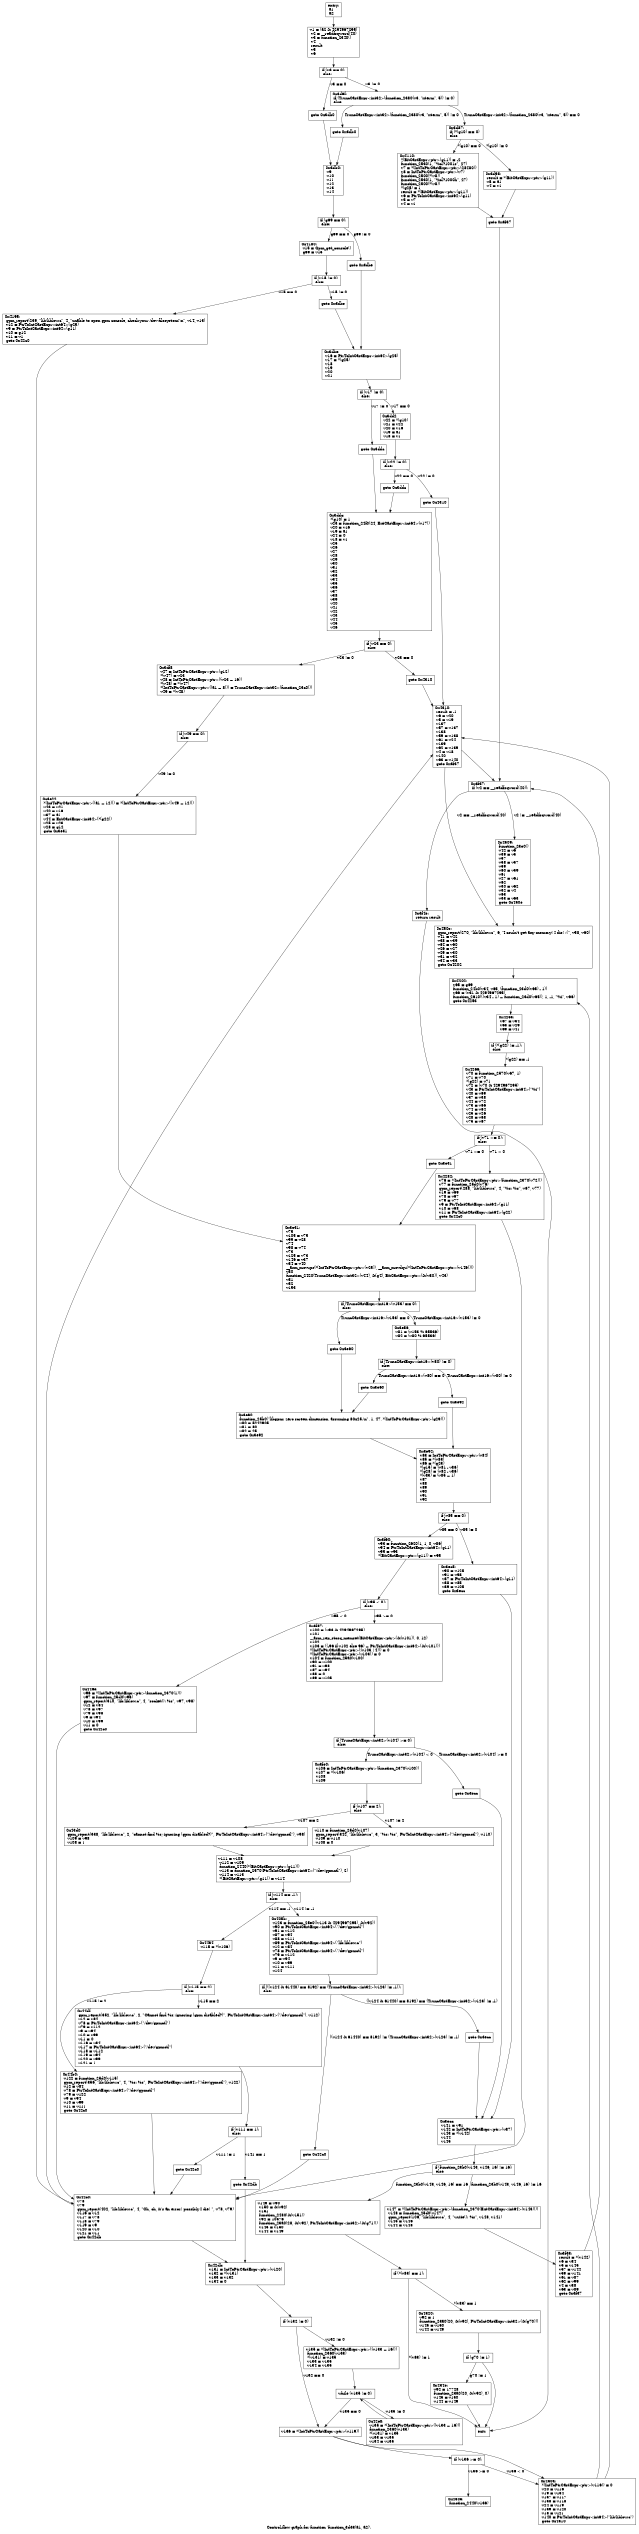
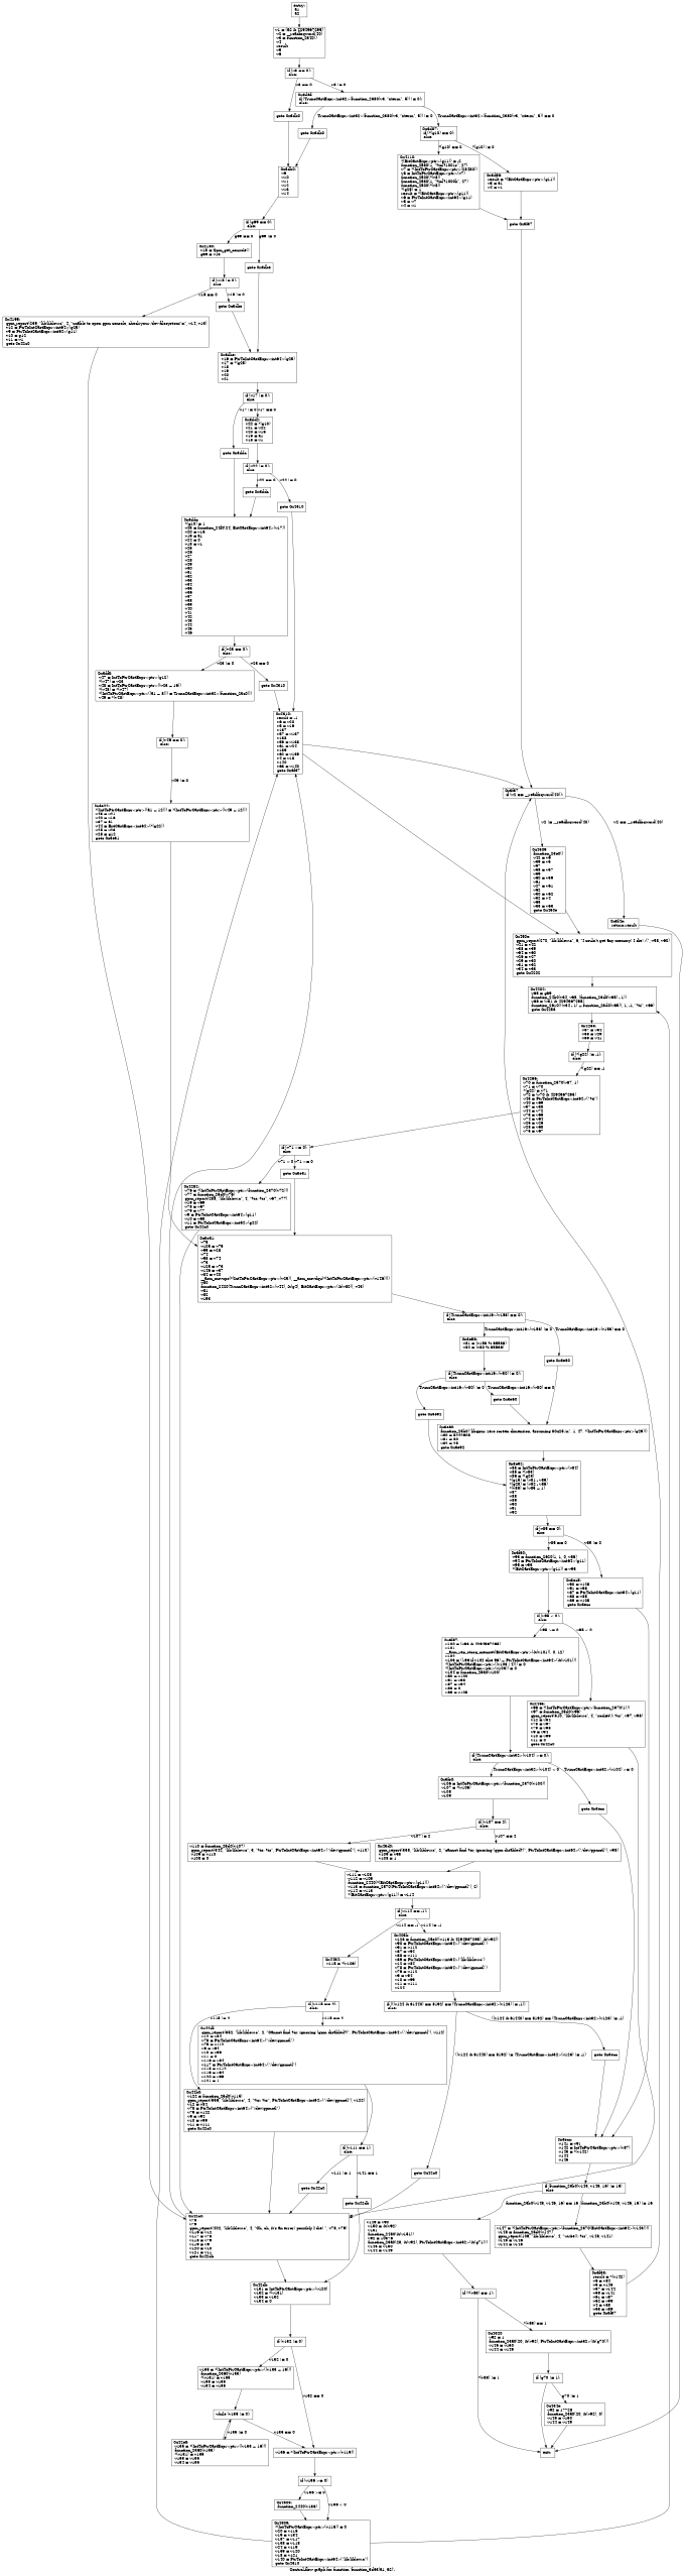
  digraph {
    label="Control-flow graph for function 'function_3d33(a1, a2)'."
    node [shape=record]
    n1 [label="{entry:\l  a1\l  a2\l}"]
    n2 [label="{  v1 = (a2 & 4294967295)\l  v2 = __readfsqword(40)\l  v3 = function_2340()\l  v4\l  result\l  v5\l  v6\l}"]
    n3 [label="{  if (v3 == 0):\l  else:\l}"]
    n4 [label="{  goto 0x3db0\l}"]
    n5 [label="{0x3d6f:\l  if (TruncCastExpr\<int32\>(function_2380(v3, \"xterm\", 5)) != 0):\l  else:\l}"]
    n6 [label="{0x3db0:\l  v9\l  v10\l  v11\l  v12\l  v13\l  v14\l}"]
    n7 [label="{  goto 0x3db0\l}"]
    n8 [label="{0x3d87:\l  if (*(g10) == 0):\l  else:\l}"]
    n9 [label="{  if (g69 == 0):\l  else:\l}"]
    n10 [label="{0x4110:\l  *(BitCastExpr\<ptr\>(g11)) = -2\l  function_2530(1, \"%c[?1001s\", 27)\l  v7 = *(IntToPtrCastExpr\<ptr\>(28480))\l  v8 = IntToPtrCastExpr\<ptr\>(v7)\l  function_2500(*(v8))\l  function_2530(1, \"%c[?1000h\", 27)\l  function_2500(*(v8))\l  *(g25) = 1\l  result = *(BitCastExpr\<ptr\>(g11))\l  v6 = PtrToIntCastExpr\<int64\>(g11)\l  v5 = v7\l  v4 = v1\l}"]
    n11 [label="{0x3d98:\l  result = *(BitCastExpr\<ptr\>(g11))\l  v5 = a1\l  v4 = v1\l}"]
    n12 [label="{0x4180:\l  v15 = Gpm_get_console()\l  g69 = v15\l}"]
    n13 [label="{  goto 0x3dbe\l}"]
    n14 [label="{  goto 0x3f37\l}"]
    n15 [label="{  if (v15 != 0):\l  else:\l}"]
    n16 [label="{0x3dbe:\l  v16 = PtrToIntCastExpr\<int64\>(g25)\l  v17 = *(g25)\l  v18\l  v19\l  v20\l  v21\l}"]
    n17 [label="{0x3f37:\l  if (v2 == __readfsqword(40)):\l}"]
    n18 [label="{  goto 0x3dbe\l}"]
    n19 [label="{0x4195:\l  gpm_report(239, \"lib/liblow.c\", 4, \"unable to open gpm console, check your /dev filesystem!\\n\", v14, v13)\l  v12 = PtrToIntCastExpr\<int64\>(g25)\l  v9 = PtrToIntCastExpr\<int64\>(g11)\l  v10 = g12\l  v11 = v1\l  goto 0x42c0\l}"]
    n20 [label="{  if (v17 != 0):\l  else:\l}"]
    n21 [label="{0x3f4e:\l  return result\l}"]
    n22 [label="{0x4509:\l  function_23e0()\l  v42 = v6\l  v39 = v5\l  v57\l  v58 = v57\l  v59\l  v60 = v59\l  v61\l  v27 = v61\l  v62\l  v30 = v62\l  v32 = v4\l  v63\l  v33 = v63\l  goto 0x450e\l}"]
    n23 [label="{0x42c0:\l  v78\l  v79\l  gpm_report(402, \"lib/liblow.c\", 4, \"Oh, oh, it\'s an error! possibly I die! \", v78, v79)\l  v116 = v12\l  v117 = v78\l  v118 = v79\l  v119 = v9\l  v120 = v10\l  v121 = v11\l  goto 0x42db\l}"]
    n24 [label="{  goto 0x3ddc\l}"]
    n25 [label="{0x3dd2:\l  v22 = *(g10)\l  v21 = v22\l  v20 = v16\l  v19 = a1\l  v18 = v1\l}"]
    n26 [label="{exit:\l}"]
    n27 [label="{0x450e:\l  gpm_report(270, \"lib/liblow.c\", 6, \"I couln\'t get any memory! I die! :(\", v58, v60)\l  v41 = v42\l  v38 = v39\l  v64 = v60\l  v26 = v27\l  v29 = v30\l  v31 = v32\l  v34 = v33\l  goto 0x4202\l}"]
    n28 [label="{0x4310:\l  result = -1\l  v6 = v20\l  v5 = v19\l  v137\l  v57 = v137\l  v138\l  v59 = v138\l  v61 = v24\l  v139\l  v62 = v139\l  v4 = v18\l  v140\l  v63 = v140\l  goto 0x3f37\l}"]
    n29 [label="{0x42db:\l  v131 = IntToPtrCastExpr\<ptr\>(v120)\l  v132 = *(v131)\l  v133 = v132\l  v134 = 0\l}"]
    n30 [label="{0x3ddc:\l  *(g10) = 1\l  v23 = function_24f0(24, ExtCastExpr\<int64\>(v17))\l  v20 = v16\l  v19 = a1\l  v24 = 0\l  v18 = v1\l  v25\l  v26\l  v27\l  v28\l  v29\l  v30\l  v31\l  v32\l  v33\l  v34\l  v35\l  v36\l  v37\l  v38\l  v39\l  v40\l  v41\l  v42\l  v43\l  v44\l  v45\l  v46\l}"]
    n31 [label="{  if (v22 != 0):\l  else:\l}"]
    n32 [label="{0x4202:\l  v65 = g69\l  function_24b0(v34, v65, (function_23d0(v65) - 1))\l  v66 = (v31 & 4294967295)\l  function_2610(((v34 - 1) + function_23d0(v65)), 1, -1, \"%i\", v66)\l  goto 0x4253\l}"]
    n33 [label="{  if (v132 != 0):\l}"]
    n34 [label="{  if (v23 == 0):\l  else:\l}"]
    n35 [label="{  goto 0x4310\l}"]
    n36 [label="{  goto 0x3ddc\l}"]
    n37 [label="{0x4253:\l  v67 = v34\l  v68 = v29\l  v69 = v41\l}"]
    n38 [label="{  v135 = *(IntToPtrCastExpr\<ptr\>((v133 + 16)))\l  function_2360(v133)\l  *(v131) = v135\l  v133 = v135\l  v134 = v135\l}"]
    n39 [label="{  v136 = *(IntToPtrCastExpr\<ptr\>(v119))\l}"]
    n40 [label="{  goto 0x4310\l}"]
    n41 [label="{0x3df8:\l  v47 = IntToPtrCastExpr\<ptr\>(g12)\l  *(v47) = v23\l  v48 = IntToPtrCastExpr\<ptr\>((v23 + 16))\l  *(v48) = *(v47)\l  *(IntToPtrCastExpr\<ptr\>((a1 + 8))) = TruncCastExpr\<int32\>(function_23c0())\l  v49 = *(v48)\l}"]
    n42 [label="{  if (*(g22) != -1):\l  else:\l}"]
    n43 [label="{  while (v135 != 0):\l}"]
    n44 [label="{  if (v136 \>= 0):\l}"]
    n45 [label="{  if (v49 == 0):\l  else:\l}"]
    n46 [label="{0x4266:\l  v70 = function_2570(v67, 1)\l  v71 = v70\l  *(g22) = v71\l  v72 = (v70 & 4294967295)\l  v43 = PtrToIntCastExpr\<int64\>(\"%i\")\l  v40 = v69\l  v37 = v38\l  v44 = v72\l  v73 = v66\l  v74 = v64\l  v25 = v26\l  v28 = v68\l  v75 = v67\l}"]
    n47 [label="{0x42e8:\l  v135 = *(IntToPtrCastExpr\<ptr\>((v133 + 16)))\l  function_2360(v133)\l  *(v131) = v135\l  v133 = v135\l  v134 = v135\l}"]
    n48 [label="{0x4305:\l  function_2440(v136)\l}"]
    n49 [label="{0x430a:\l  *(IntToPtrCastExpr\<ptr\>(v116)) = 0\l  v20 = v116\l  v19 = v134\l  v137 = v117\l  v138 = v118\l  v24 = v119\l  v139 = v120\l  v18 = v121\l  v140 = PtrToIntCastExpr\<int64\>(\"lib/liblow.c\")\l  goto 0x4310\l}"]
    n50 [label="{0x3e22:\l  *(IntToPtrCastExpr\<ptr\>((a1 + 12))) = *(IntToPtrCastExpr\<ptr\>((v49 + 12)))\l  v43 = v21\l  v40 = v16\l  v37 = a1\l  v44 = ExtCastExpr\<int64\>(*(g22))\l  v25 = v23\l  v28 = g12\l  goto 0x3e31\l}"]
    n51 [label="{  if (v71 \>= 0):\l  else:\l}"]
    n52 [label="{0x3e31:\l  v75\l  v105 = v75\l  v99 = v28\l  v74\l  v98 = v74\l  v73\l  v125 = v73\l  v146 = v37\l  v84 = v40\l  __asm_movups(*(IntToPtrCastExpr\<ptr\>(v25)), __asm_movdqu(*(IntToPtrCastExpr\<ptr\>(v146))))\l  v80\l  function_2420(TruncCastExpr\<int32\>(v44), &(g4), BitCastExpr\<ptr\>(&(v80)), v43)\l  v81\l  v82\l  v153\l}"]
    n53 [label="{  goto 0x3e31\l}"]
    n54 [label="{0x4282:\l  v76 = *(IntToPtrCastExpr\<ptr\>(function_2370(v72)))\l  v77 = function_25d0(v76)\l  gpm_report(288, \"lib/liblow.c\", 4, \"%s: %s\", v67, v77)\l  v19 = v69\l  v78 = v67\l  v79 = v77\l  v9 = PtrToIntCastExpr\<int64\>(g11)\l  v10 = v68\l  v11 = PtrToIntCastExpr\<int64\>(g22)\l  goto 0x42c0\l}"]
    n55 [label="{  if (TruncCastExpr\<int16\>(v153) == 0):\l  else:\l}"]
    n56 [label="{  goto 0x3e60\l}"]
    n57 [label="{0x3e56:\l  v81 = (v153 % 65536)\l  v82 = (v80 % 65536)\l}"]
    n58 [label="{0x3e60:\l  function_25b0(\"libgpm: zero screen dimension, assuming 80x25.\\n\", 1, 47, *(IntToPtrCastExpr\<ptr\>(g29)))\l  v80 = 5242905\l  v81 = 80\l  v82 = 25\l  goto 0x3e92\l}"]
    n59 [label="{  if (TruncCastExpr\<int16\>(v80) != 0):\l  else:\l}"]
    n60 [label="{0x3e92:\l  v83 = IntToPtrCastExpr\<ptr\>(v84)\l  v85 = *(v83)\l  v86 = *(g23)\l  *(g15) = (v81 - v86)\l  *(g28) = (v82 - v86)\l  *(v83) = (v85 + 1)\l  v87\l  v88\l  v89\l  v90\l  v91\l  v92\l}"]
    n61 [label="{  goto 0x3e92\l}"]
    n62 [label="{  goto 0x3e60\l}"]
    n63 [label="{  if (v85 == 0):\l  else:\l}"]
    n64 [label="{0x3f60:\l  v93 = function_2620(1, 1, 0, v86)\l  v94 = PtrToIntCastExpr\<int64\>(g11)\l  v95 = v93\l  *(BitCastExpr\<ptr\>(g11)) = v95\l}"]
    n65 [label="{0x3ec5:\l  v90 = v125\l  v91 = v98\l  v87 = PtrToIntCastExpr\<int64\>(g11)\l  v88 = v85\l  v89 = v105\l  goto 0x3ecc\l}"]
    n66 [label="{  if (v95 \< 0):\l  else:\l}"]
    n67 [label="{0x3ecc:\l  v141 = v91\l  v142 = IntToPtrCastExpr\<ptr\>(v87)\l  v143 = *(v142)\l  v144\l  v145\l}"]
    n68 [label="{0x446e:\l  v96 = *(IntToPtrCastExpr\<ptr\>(function_2370(1)))\l  v97 = function_25d0(v96)\l  gpm_report(310, \"lib/liblow.c\", 4, \"socket(): %s\", v97, v98)\l  v12 = v84\l  v78 = v97\l  v79 = v98\l  v9 = v94\l  v10 = v99\l  v11 = 0\l  goto 0x42c0\l}"]
    n69 [label="{0x3f87:\l  v100 = (v93 & 4294967295)\l  v101\l  __asm_rep_stosq_memset(BitCastExpr\<ptr\>(&(v101)), 0, 12)\l  v102\l  v103 = ((-96 if v102 else 96) + PtrToIntCastExpr\<int64\>(&(v101)))\l  *(IntToPtrCastExpr\<ptr\>((v103 \| 4))) = 0\l  *(IntToPtrCastExpr\<ptr\>(v103)) = 0\l  v104 = function_25a0(v100)\l  v90 = v100\l  v91 = v98\l  v87 = v94\l  v88 = 0\l  v89 = v105\l}"]
    n70 [label="{  if (function_23b0(v143, v146, 16) != 16):\l  else:\l}"]
    n71 [label="{  if (TruncCastExpr\<int32\>(v104) \>= 0):\l  else:\l}"]
    n72 [label="{  v147 = *(IntToPtrCastExpr\<ptr\>(function_2370(ExtCastExpr\<int64\>(v143))))\l  v148 = function_25d0(v147)\l  gpm_report(106, \"lib/liblow.c\", 4, \"write(): %s\", v148, v141)\l  v145 = v146\l  v144 = v148\l}"]
    n73 [label="{  v149 = v90\l  v150 = &(v92)\l  v151\l  function_2480(&(v151))\l  v92 = 10576\l  function_23a0(28, &(v92), PtrToIntCastExpr\<int32\>(&(g71)))\l  v145 = v150\l  v144 = v149\l}"]
    n74 [label="{  goto 0x3ecc\l}"]
    n75 [label="{0x3fe0:\l  v106 = IntToPtrCastExpr\<ptr\>(function_2370(v100))\l  v107 = *(v106)\l  v108\l  v109\l}"]
    n76 [label="{0x3f33:\l  result = *(v142)\l  v6 = v84\l  v5 = v145\l  v57 = v144\l  v59 = v141\l  v61 = v87\l  v62 = v99\l  v4 = v88\l  v63 = v89\l  goto 0x3f37\l}"]
    n77 [label="{  if (*(v83) == 1):\l}"]
    n78 [label="{  if (v107 == 2):\l  else:\l}"]
    n79 [label="{0x4320:\l  v92 = 1\l  function_23a0(20, &(v92), PtrToIntCastExpr\<int32\>(&(g70)))\l  v145 = v150\l  v144 = v149\l}"]
    n80 [label="{0x43d0:\l  gpm_report(338, \"lib/liblow.c\", 2, \"cannot find %s; ignoring (gpm disabled?)\", PtrToIntCastExpr\<int64\>(\"/dev/gpmctl\"), v98)\l  v109 = v98\l  v108 = 1\l}"]
    n81 [label="{  v110 = function_25d0(v107)\l  gpm_report(342, \"lib/liblow.c\", 3, \"%s: %s\", PtrToIntCastExpr\<int64\>(\"/dev/gpmctl\"), v110)\l  v109 = v110\l  v108 = 0\l}"]
    n82 [label="{  if (g70 != 1):\l}"]
    n83 [label="{  v111 = v108\l  v112 = v109\l  function_2440(*(BitCastExpr\<ptr\>(g11)))\l  v113 = function_2570(PtrToIntCastExpr\<int64\>(\"/dev/gpmctl\"), 2)\l  v114 = v113\l  *(BitCastExpr\<ptr\>(g11)) = v114\l}"]
    n84 [label="{0x434e:\l  v92 = 17728\l  function_23a0(20, &(v92), 0)\l  v145 = v150\l  v144 = v149\l}"]
    n85 [label="{  if (v114 == -1):\l  else:\l}"]
    n86 [label="{0x44a4:\l  v115 = *(v106)\l}"]
    n87 [label="{0x405b:\l  v123 = function_25e0((v113 & 4294967295), &(v92))\l  v90 = PtrToIntCastExpr\<int64\>(\"/dev/gpmctl\")\l  v91 = v112\l  v87 = v94\l  v88 = v111\l  v89 = PtrToIntCastExpr\<int64\>(\"lib/liblow.c\")\l  v12 = v84\l  v78 = PtrToIntCastExpr\<int64\>(\"/dev/gpmctl\")\l  v79 = v112\l  v9 = v94\l  v10 = v99\l  v11 = v111\l  v124\l}"]
    n88 [label="{  if (v115 == 2):\l  else:\l}"]
    n89 [label="{  if (((v124 & 61440) == 8192) == (TruncCastExpr\<int32\>(v123) != -1)):\l  else:\l}"]
    n90 [label="{0x44df:\l  gpm_report(352, \"lib/liblow.c\", 2, \"Cannot find %s; ignoring (gpm disabled?)\", PtrToIntCastExpr\<int64\>(\"/dev/gpmctl\"), v112)\l  v12 = v84\l  v78 = PtrToIntCastExpr\<int64\>(\"/dev/gpmctl\")\l  v79 = v112\l  v9 = v94\l  v10 = v99\l  v11 = 0\l  v116 = v84\l  v117 = PtrToIntCastExpr\<int64\>(\"/dev/gpmctl\")\l  v118 = v112\l  v119 = v94\l  v120 = v99\l  v121 = 1\l}"]
    n91 [label="{0x44b0:\l  v122 = function_25d0(v115)\l  gpm_report(356, \"lib/liblow.c\", 4, \"%s: %s\", PtrToIntCastExpr\<int64\>(\"/dev/gpmctl\"), v122)\l  v12 = v84\l  v78 = PtrToIntCastExpr\<int64\>(\"/dev/gpmctl\")\l  v79 = v122\l  v9 = v94\l  v10 = v99\l  v11 = v111\l  goto 0x42c0\l}"]
    n92 [label="{  goto 0x3ecc\l}"]
    n93 [label="{  goto 0x42c0\l}"]
    n94 [label="{  if (v111 == 1):\l  else:\l}"]
    n95 [label="{  goto 0x42db\l}"]
    n96 [label="{  goto 0x42c0\l}"]
    n1 -> n2
    n2 -> n3
    n3 -> n4 [label="v3 == 0"]
    n3 -> n5 [label="v3 != 0"]
    n4 -> n6
    n5 -> n7 [label="TruncCastExpr\<int32\>(function_2380(v3, \"xterm\", 5)) != 0"]
    n5 -> n8 [label="TruncCastExpr\<int32\>(function_2380(v3, \"xterm\", 5)) == 0"]
    n6 -> n9
    n7 -> n6
    n8 -> n10 [label="*(g10) == 0"]
    n8 -> n11 [label="*(g10) != 0"]
    n9 -> n12 [label="g69 == 0"]
    n9 -> n13 [label="g69 != 0"]
    n10 -> n14
    n11 -> n14
    n12 -> n15
    n13 -> n16
    n14 -> n17
    n15 -> n18 [label="v15 != 0"]
    n15 -> n19 [label="v15 == 0"]
    n16 -> n20
    n17 -> n21 [label="v2 == __readfsqword(40)"]
    n17 -> n22 [label="v2 != __readfsqword(40)"]
    n18 -> n16
    n19 -> n23
    n20 -> n24 [label="v17 != 0"]
    n20 -> n25 [label="v17 == 0"]
    n21 -> n26
    n22 -> n27
    n23 -> n28
    n23 -> n29
    n24 -> n30
    n25 -> n31
    n27 -> n32
    n28 -> n17
    n28 -> n27
    n29 -> n33
    n30 -> n34
    n31 -> n35 [label="v22 != 0"]
    n31 -> n36 [label="v22 == 0"]
    n32 -> n37
    n33 -> n38 [label="v132 != 0"]
    n33 -> n39 [label="v132 == 0"]
    n34 -> n40 [label="v23 == 0"]
    n34 -> n41 [label="v23 != 0"]
    n35 -> n28
    n36 -> n30
    n37 -> n42
    n38 -> n43
    n39 -> n44
    n40 -> n28
    n41 -> n45
    n42 -> n46 [label="*(g22) == -1"]
    n43 -> n39 [label="v135 == 0"]
    n43 -> n47 [label="v135 != 0"]
    n44 -> n48 [label="v136 \>= 0"]
    n44 -> n49 [label="v136 \< 0"]
    n45 -> n50 [label="v49 != 0"]
    n46 -> n51
    n47 -> n43
-   n39 -> n49
+   n48 -> n49
    n49 -> n28
    n49 -> n32
    n50 -> n52
    n51 -> n53 [label="v71 \>= 0"]
    n51 -> n54 [label="v71 \< 0"]
    n52 -> n55
    n53 -> n52
    n54 -> n23
    n55 -> n56 [label="TruncCastExpr\<int16\>(v153) == 0"]
    n55 -> n57 [label="TruncCastExpr\<int16\>(v153) != 0"]
    n56 -> n58
    n57 -> n59
    n58 -> n60
    n59 -> n61 [label="TruncCastExpr\<int16\>(v80) != 0"]
    n59 -> n62 [label="TruncCastExpr\<int16\>(v80) == 0"]
    n60 -> n63
    n61 -> n60
    n62 -> n58
    n63 -> n64 [label="v85 == 0"]
    n63 -> n65 [label="v85 != 0"]
    n64 -> n66
    n65 -> n67
    n66 -> n68 [label="v95 \< 0"]
    n66 -> n69 [label="v95 \>= 0"]
    n67 -> n70
    n68 -> n23
    n69 -> n71
    n70 -> n72 [label="function_23b0(v143, v146, 16) != 16"]
    n70 -> n73 [label="function_23b0(v143, v146, 16) == 16"]
    n71 -> n74 [label="TruncCastExpr\<int32\>(v104) \>= 0"]
    n71 -> n75 [label="TruncCastExpr\<int32\>(v104) \< 0"]
    n72 -> n76
    n73 -> n77
    n74 -> n67
    n75 -> n78
    n76 -> n17
    n77 -> n26 [label="*(v83) != 1"]
    n77 -> n79 [label="*(v83) == 1"]
    n78 -> n80 [label="v107 == 2"]
    n78 -> n81 [label="v107 != 2"]
    n79 -> n82
    n80 -> n83
    n81 -> n83
    n82 -> n26
    n82 -> n84 [label="g70 != 1"]
    n83 -> n85
    n84 -> n26
    n85 -> n86 [label="v114 == -1"]
    n85 -> n87 [label="v114 != -1"]
    n86 -> n88
    n87 -> n89
    n88 -> n90 [label="v115 == 2"]
    n88 -> n91 [label="v115 != 2"]
    n89 -> n92 [label="((v124 & 61440) == 8192) == (TruncCastExpr\<int32\>(v123) != -1)"]
    n89 -> n93 [label="((v124 & 61440) == 8192) != (TruncCastExpr\<int32\>(v123) != -1)"]
    n90 -> n94
    n91 -> n23
    n92 -> n67
    n93 -> n23
    n94 -> n95 [label="v141 == 1"]
    n94 -> n96 [label="v111 != 1"]
    n95 -> n29
    n96 -> n23
  }
